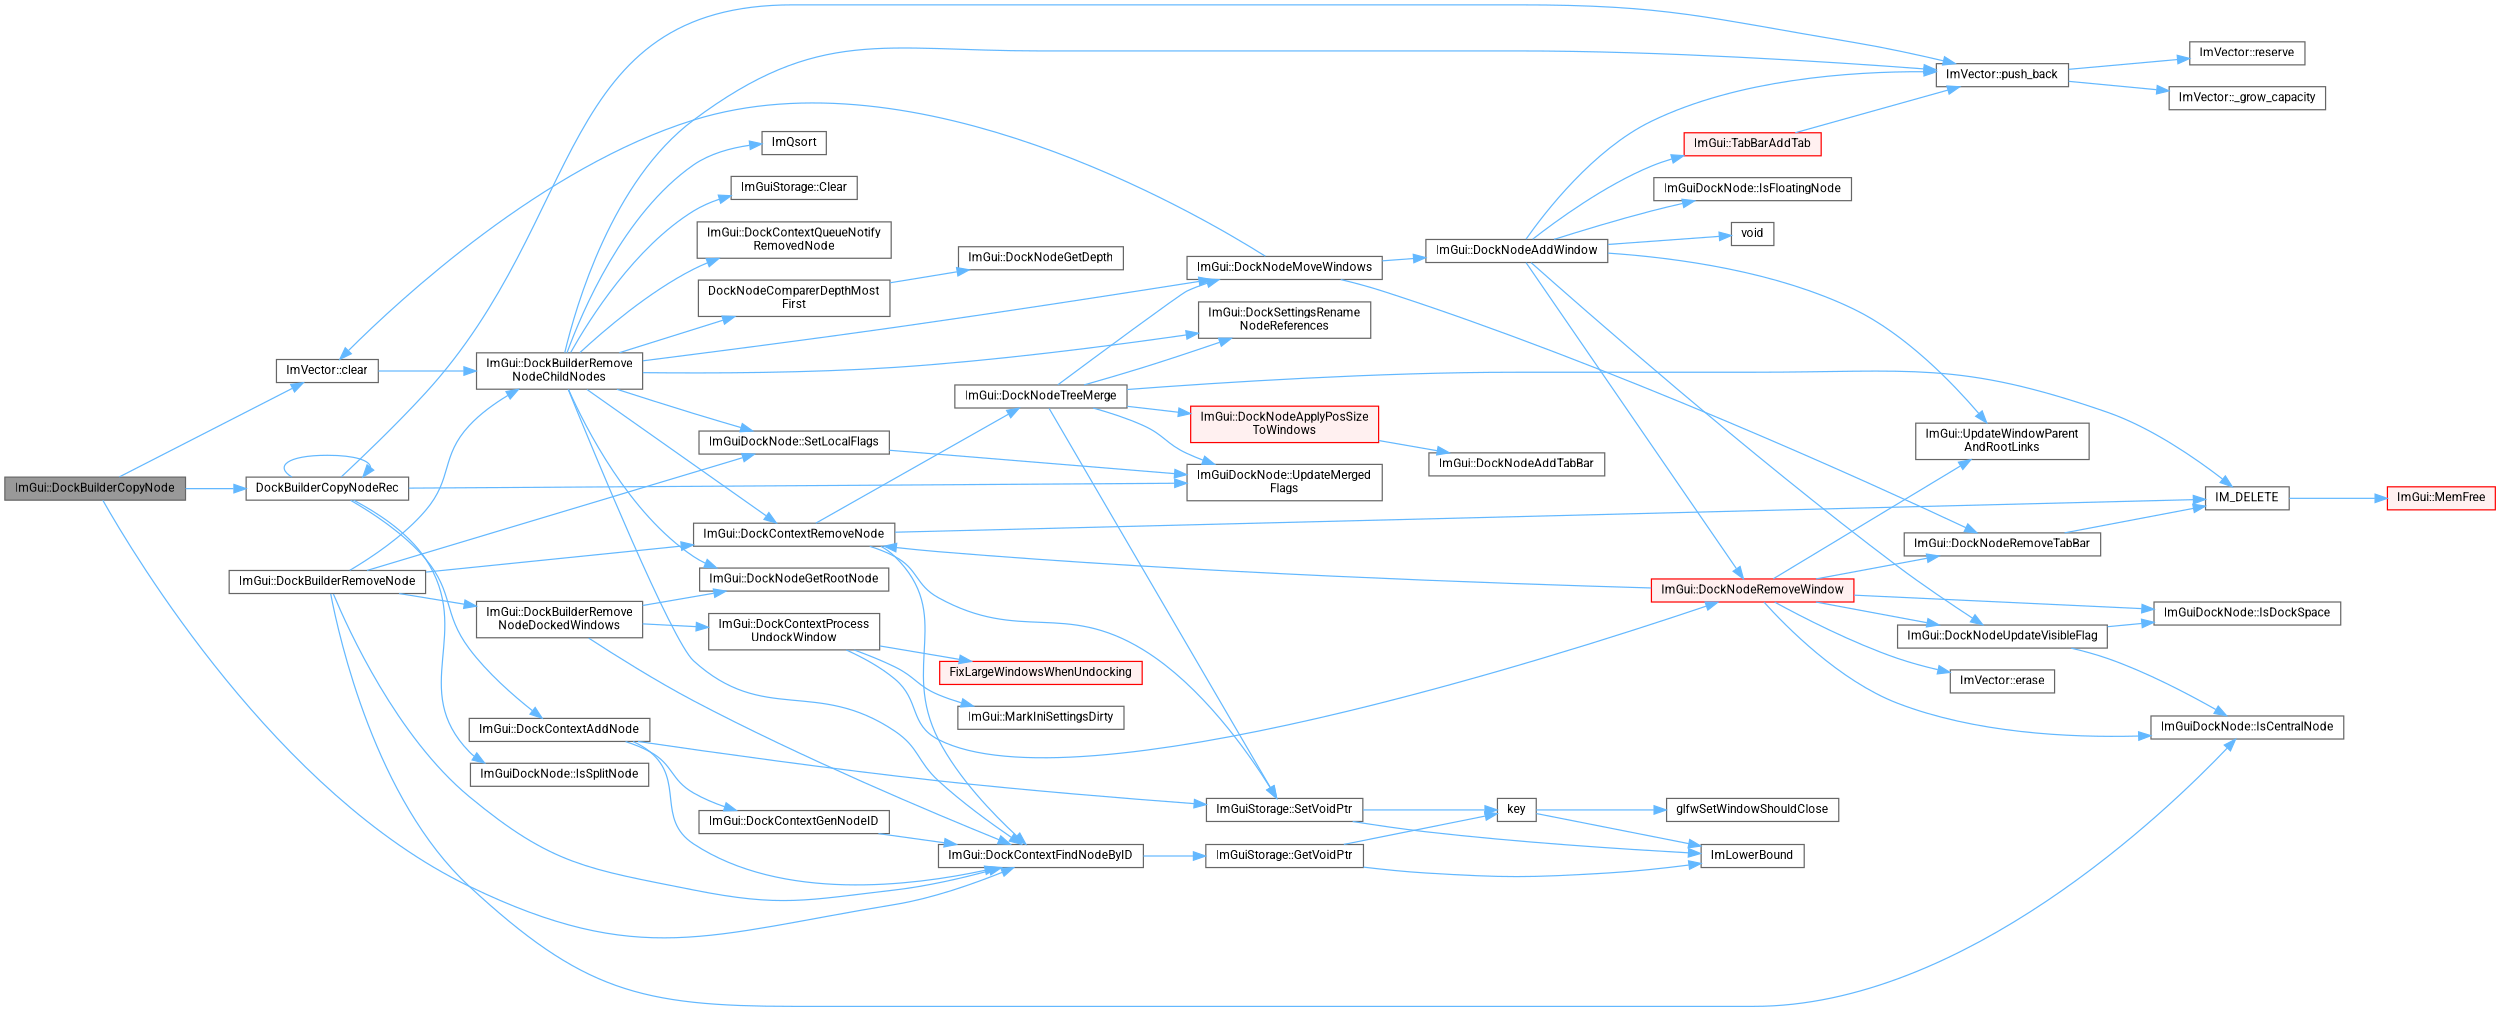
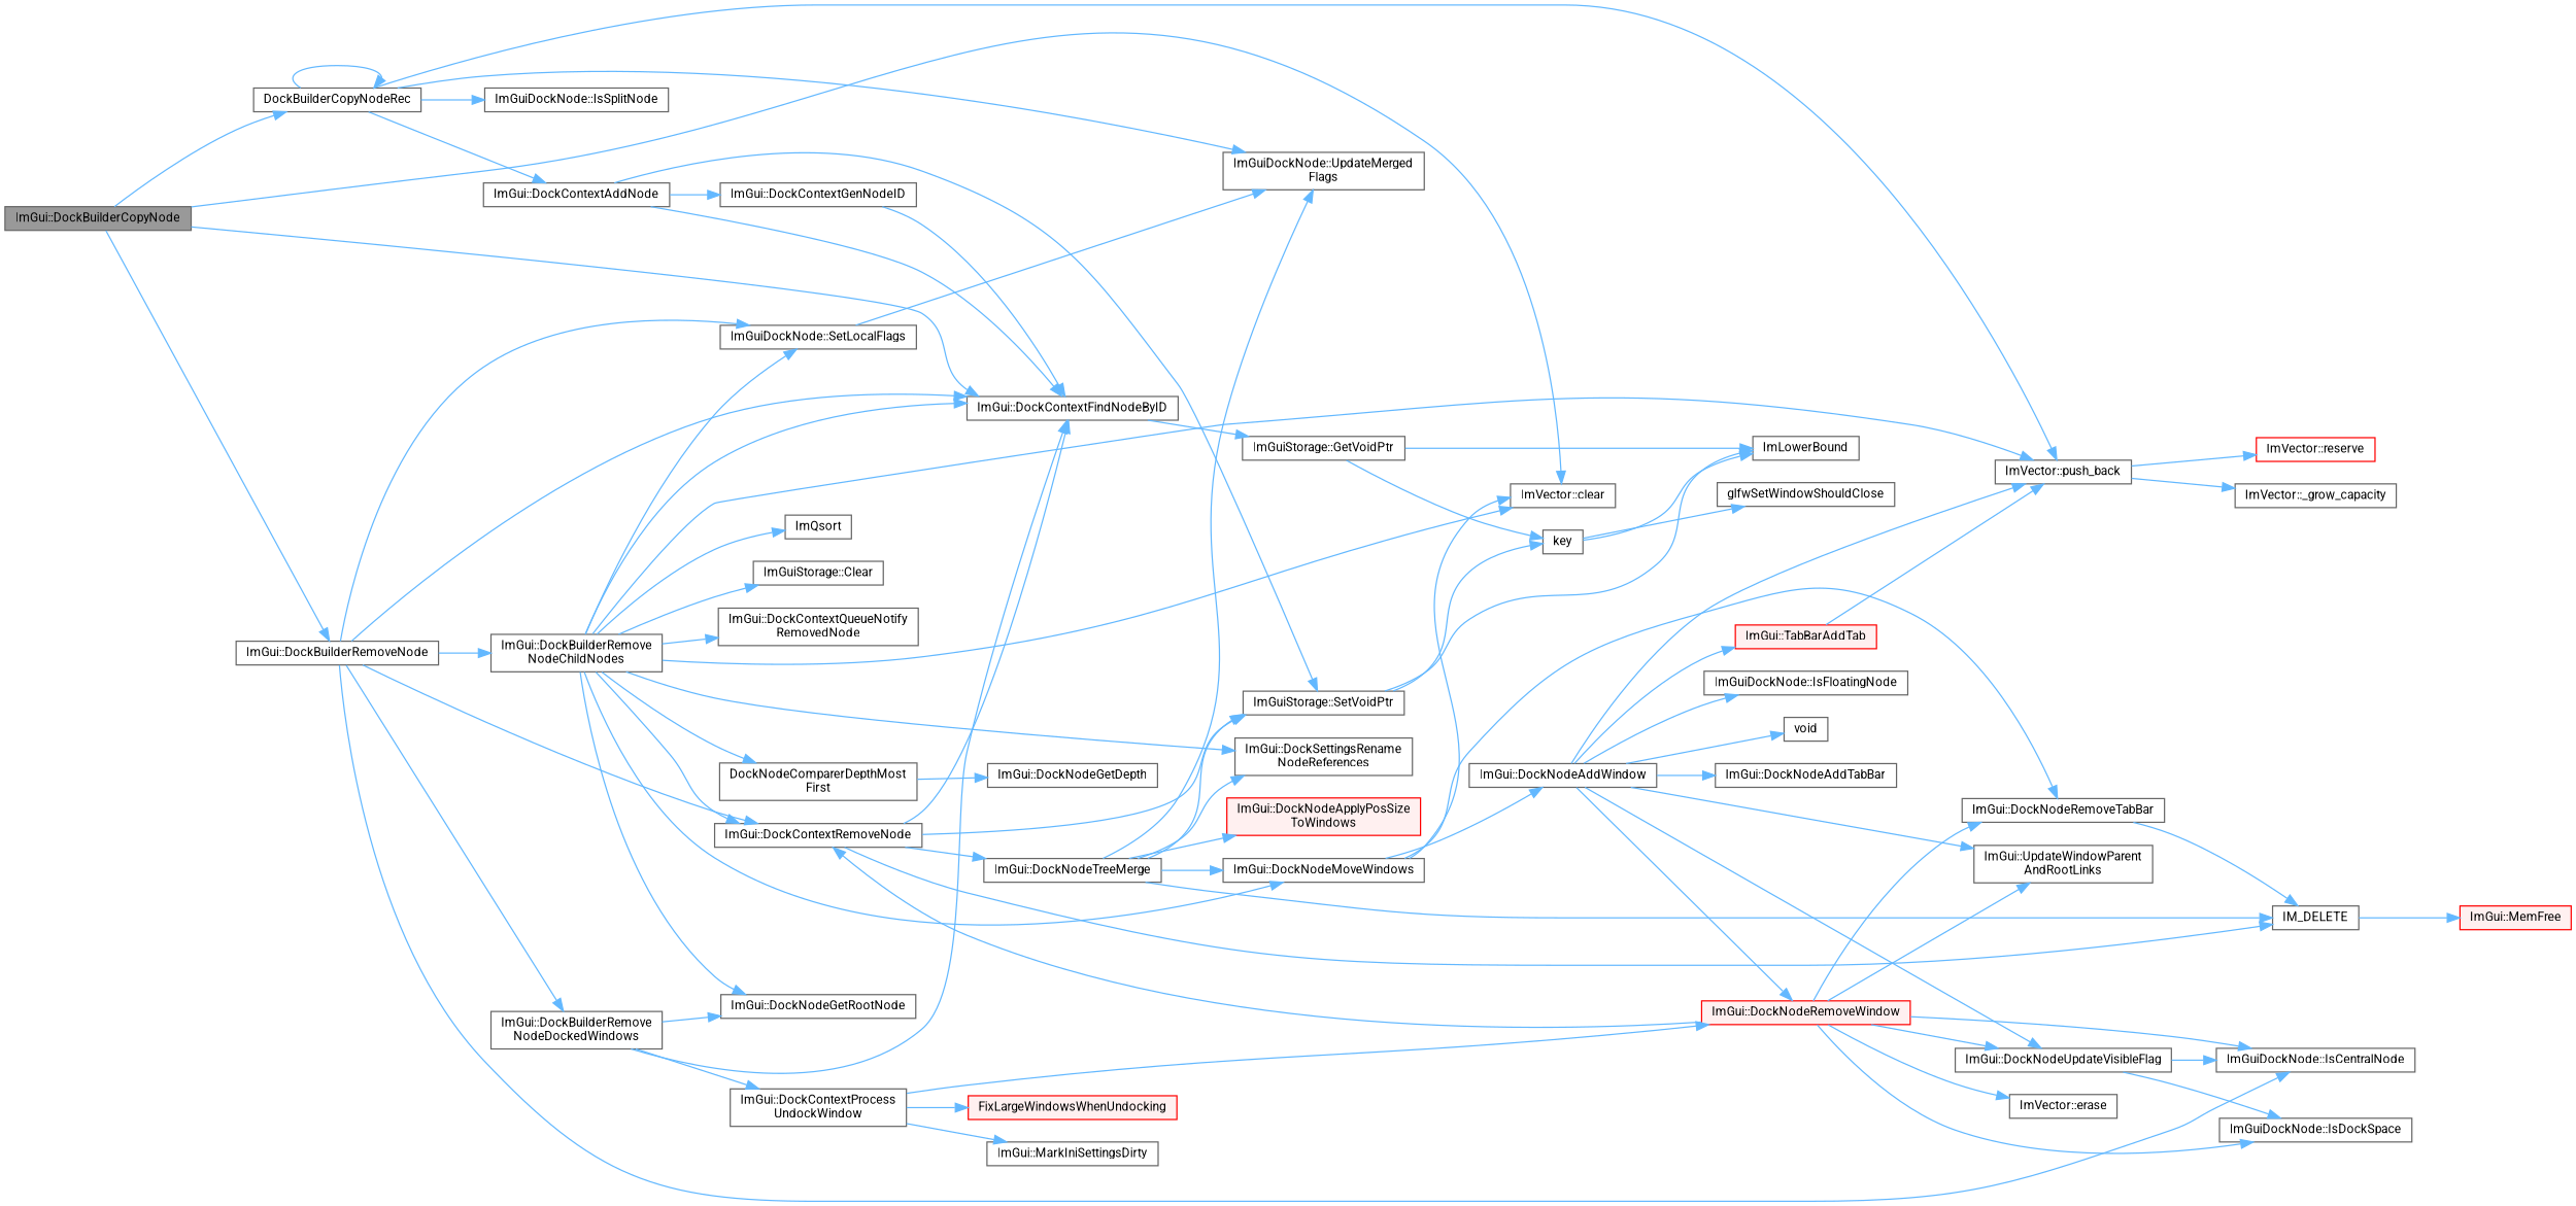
  digraph {
    fontname=Roboto
    rankdir=LR
    node [color=grey40 fillcolor=white fontname=Roboto fontsize=10 shape=box style=filled]
    edge [color=steelblue1 fontname=Roboto fontsize=10 labelfontname=Helvetica labelfontsize=10 style=solid]
    n1 [color=gray40 fillcolor=grey60 fontcolor=black height=0.2 label="ImGui::DockBuilderCopyNode" width=0.4]
    n2 [height=0.2 label="ImVector::clear" width=0.4]
    n3 [height=0.2 label=DockBuilderCopyNodeRec width=0.4]
    n4 [height=0.2 label="ImGui::DockContextFindNodeByID" width=0.4]
    n5 [height=0.2 label="ImGui::DockBuilderRemoveNode" width=0.4]
    n6 [height=0.2 label="ImGui::DockContextAddNode" width=0.4]
    n7 [height=0.2 label="ImGuiDockNode::IsSplitNode" width=0.4]
    n8 [height=0.2 label="ImVector::push_back" width=0.4]
    n9 [height=0.2 label="ImGuiDockNode::UpdateMerged\lFlags" width=0.4]
    n10 [height=0.2 label="ImGuiStorage::GetVoidPtr" width=0.4]
    n11 [height=0.2 label="ImGui::DockBuilderRemove\lNodeChildNodes" width=0.4]
    n12 [height=0.2 label="ImGui::DockContextRemoveNode" width=0.4]
    n13 [height=0.2 label="ImGuiDockNode::IsCentralNode" width=0.4]
    n14 [height=0.2 label="ImGuiDockNode::SetLocalFlags" width=0.4]
    n15 [height=0.2 label="ImGui::DockBuilderRemove\lNodeDockedWindows" width=0.4]
    n16 [height=0.2 label="ImGui::DockContextGenNodeID" width=0.4]
    n17 [height=0.2 label="ImGuiStorage::SetVoidPtr" width=0.4]
    n18 [height=0.2 label="ImVector::_grow_capacity" width=0.4]
-   n19 [height=0.2 label="ImVector::reserve" width=0.4]
+   n19 [color=red height=0.2 label="ImVector::reserve" width=0.4]
    n20 [height=0.2 label=ImLowerBound width=0.4]
    n21 [height=0.2 label=key width=0.4]
    n22 [height=0.2 label=glfwSetWindowShouldClose width=0.4]
    n23 [height=0.2 label="ImGuiStorage::Clear" width=0.4]
    n24 [height=0.2 label="ImGui::DockContextQueueNotify\lRemovedNode" width=0.4]
    n25 [height=0.2 label="ImGui::DockNodeMoveWindows" width=0.4]
    n26 [height=0.2 label="ImGui::DockSettingsRename\lNodeReferences" width=0.4]
    n27 [height=0.2 label="DockNodeComparerDepthMost\lFirst" width=0.4]
    n28 [height=0.2 label="ImGui::DockNodeGetRootNode" width=0.4]
    n29 [height=0.2 label=ImQsort width=0.4]
    n30 [height=0.2 label="ImGui::DockNodeTreeMerge" width=0.4]
    n31 [height=0.2 label=IM_DELETE width=0.4]
    n32 [height=0.2 label="ImGui::DockContextProcess\lUndockWindow" width=0.4]
    n33 [height=0.2 label="ImGui::DockNodeAddWindow" width=0.4]
    n34 [height=0.2 label="ImGui::DockNodeRemoveTabBar" width=0.4]
    n35 [height=0.2 label="ImGui::DockNodeGetDepth" width=0.4]
    n36 [color=red fillcolor="#FFF0F0" height=0.2 label="ImGui::DockNodeApplyPosSize\lToWindows" width=0.4]
    n37 [color=red fillcolor="#FFF0F0" height=0.2 label="ImGui::MemFree" width=0.4]
    n38 [height=0.2 label="ImGui::DockNodeAddTabBar" width=0.4]
    n39 [color=red fillcolor="#FFF0F0" height=0.2 label="ImGui::DockNodeRemoveWindow" width=0.4]
    n40 [height=0.2 label="ImGui::DockNodeUpdateVisibleFlag" width=0.4]
    n41 [height=0.2 label="ImGui::UpdateWindowParent\lAndRootLinks" width=0.4]
    n42 [height=0.2 label="ImGuiDockNode::IsFloatingNode" width=0.4]
    n43 [color=red fillcolor="#FFF0F0" height=0.2 label="ImGui::TabBarAddTab" width=0.4]
    n44 [height=0.2 label=void width=0.4]
    n45 [height=0.2 label="ImGuiDockNode::IsDockSpace" width=0.4]
    n46 [height=0.2 label="ImVector::erase" width=0.4]
    n47 [color=red fillcolor="#FFF0F0" height=0.2 label=FixLargeWindowsWhenUndocking width=0.4]
    n48 [height=0.2 label="ImGui::MarkIniSettingsDirty" width=0.4]
    n1 -> n2
    n1 -> n3
    n1 -> n4
+   n1 -> n5
    n3 -> n3
    n3 -> n6
    n3 -> n7
    n3 -> n8
    n3 -> n9
    n4 -> n10
    n5 -> n4
    n5 -> n11
    n5 -> n12
    n5 -> n13
    n5 -> n14
    n5 -> n15
    n6 -> n4
    n6 -> n16
    n6 -> n17
    n8 -> n18
    n8 -> n19
    n10 -> n20
    n10 -> n21
-   n2 -> n11
+   n11 -> n2
    n11 -> n4
    n11 -> n8
    n11 -> n12
    n11 -> n14
    n11 -> n23
    n11 -> n24
    n11 -> n25
    n11 -> n26
    n11 -> n27
    n11 -> n28
    n11 -> n29
    n12 -> n4
    n12 -> n17
    n12 -> n30
    n12 -> n31
    n14 -> n9
    n15 -> n4
    n15 -> n28
    n15 -> n32
    n16 -> n4
    n17 -> n20
    n17 -> n21
    n21 -> n20
    n21 -> n22
    n25 -> n2
    n25 -> n33
    n25 -> n34
    n27 -> n35
    n30 -> n9
    n30 -> n17
    n30 -> n25
    n30 -> n26
    n30 -> n31
    n30 -> n36
    n31 -> n37
    n32 -> n39
    n32 -> n47
    n32 -> n48
    n33 -> n8
-   n36 -> n38
+   n33 -> n38
    n33 -> n39
    n33 -> n40
    n33 -> n41
    n33 -> n42
    n33 -> n43
    n33 -> n44
    n34 -> n31
    n39 -> n12
    n39 -> n13
    n39 -> n34
    n39 -> n40
    n39 -> n41
    n39 -> n45
    n39 -> n46
    n40 -> n13
    n40 -> n45
    n43 -> n8
  }
